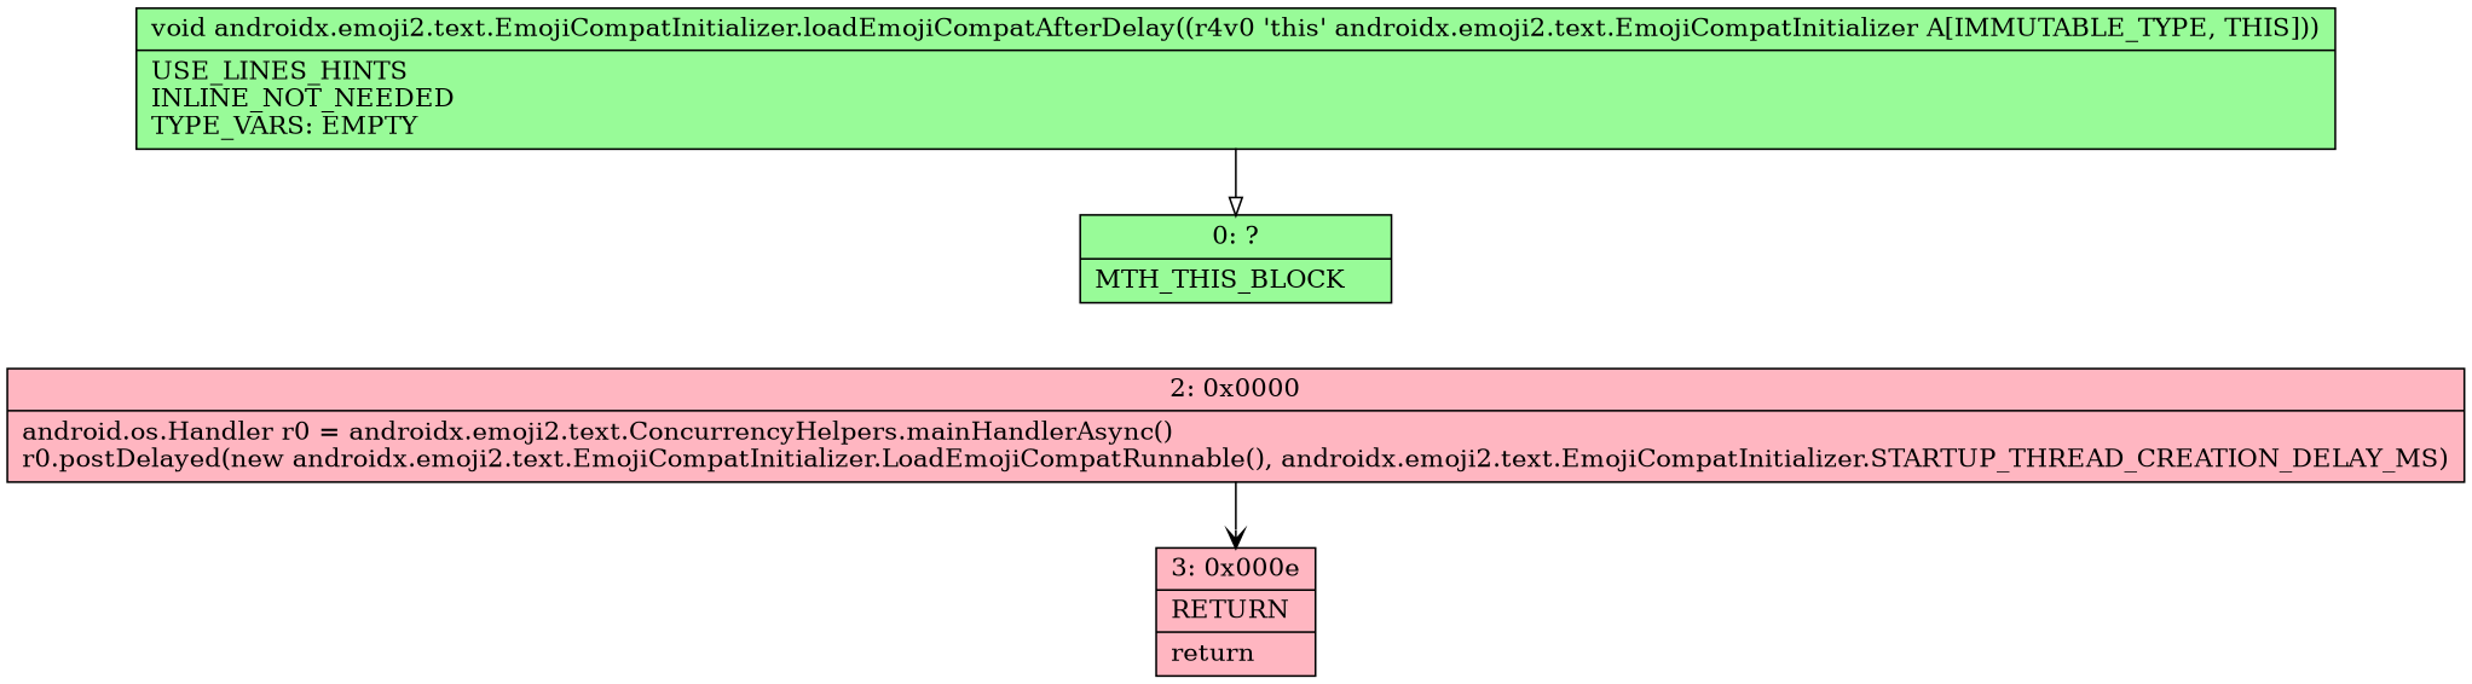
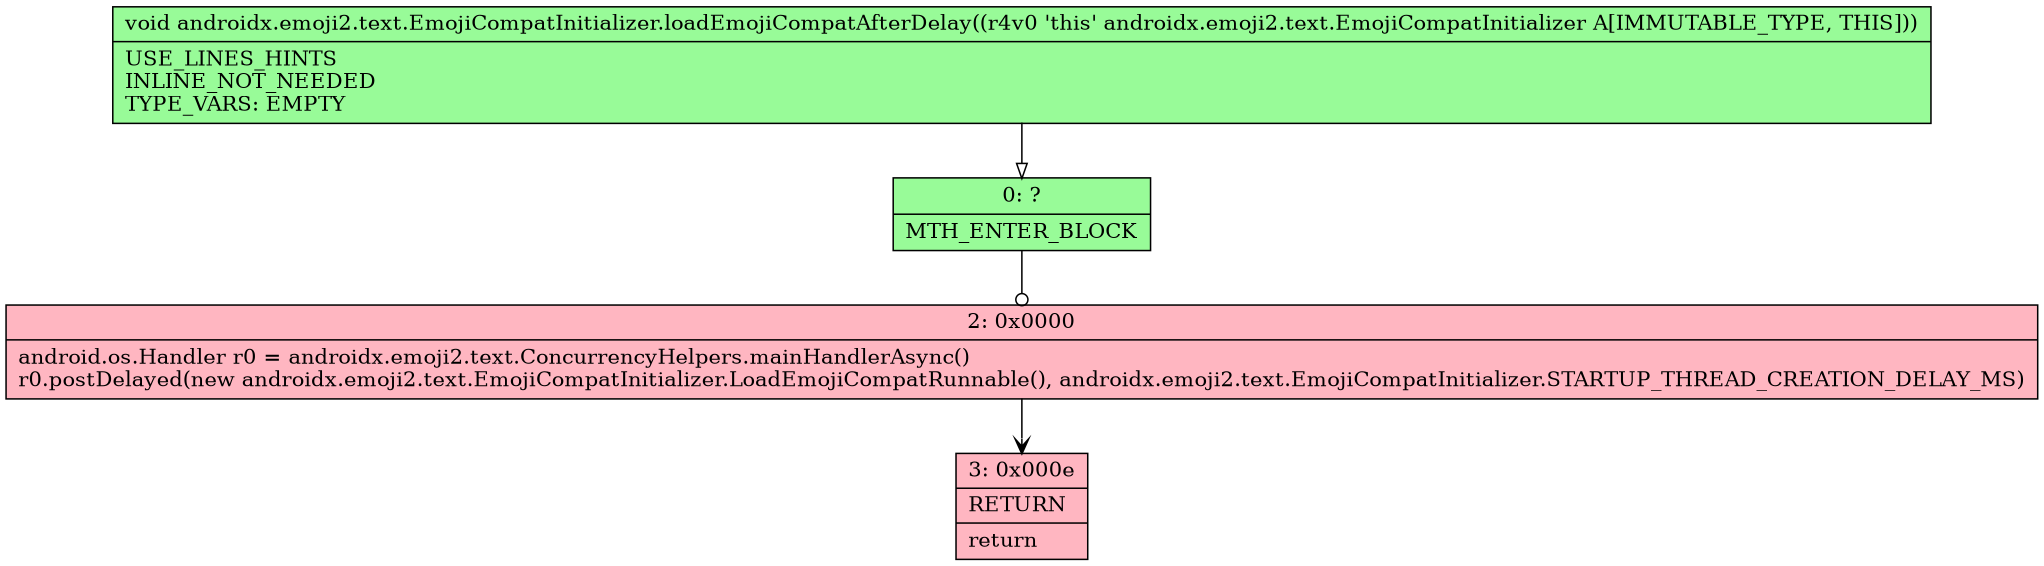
  digraph {
    node [fillcolor=palegreen shape=record style=filled]
-   n1 [label="{0\:\ ?|MTH_THIS_BLOCK\l}"]
+   n1 [label="{0\:\ ?|MTH_ENTER_BLOCK\l}"]
    n2 [fillcolor=lightpink label="{2\:\ 0x0000|android.os.Handler r0 = androidx.emoji2.text.ConcurrencyHelpers.mainHandlerAsync()\lr0.postDelayed(new androidx.emoji2.text.EmojiCompatInitializer.LoadEmojiCompatRunnable(), androidx.emoji2.text.EmojiCompatInitializer.STARTUP_THREAD_CREATION_DELAY_MS)\l}"]
    n3 [fillcolor=lightpink label="{3\:\ 0x000e|RETURN\l|return\l}"]
    n4 [label="{void androidx.emoji2.text.EmojiCompatInitializer.loadEmojiCompatAfterDelay((r4v0 'this' androidx.emoji2.text.EmojiCompatInitializer A[IMMUTABLE_TYPE, THIS]))  | USE_LINES_HINTS\lINLINE_NOT_NEEDED\lTYPE_VARS: EMPTY\l}"]
+   n1 -> n2 [arrowhead=odot]
    n2 -> n3 [arrowhead=vee]
    n4 -> n1 [arrowhead=onormal]
  }
